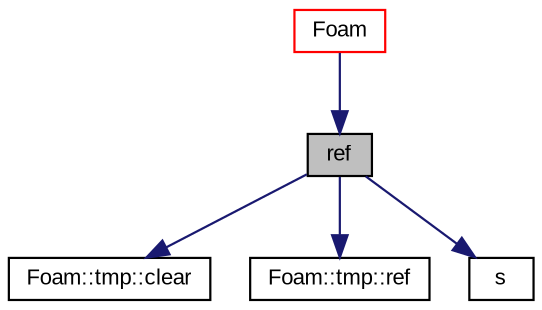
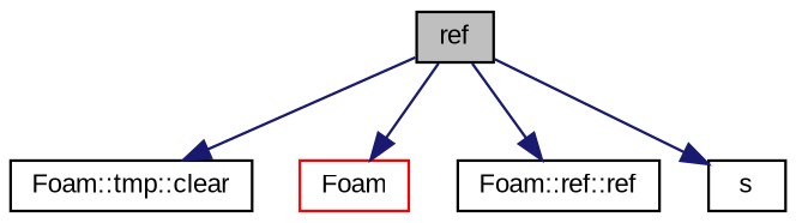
  digraph {
    fontname="Liberation Sans"
    rankdir=TB
    node [color=black fontname="Liberation Sans" fontsize=10 shape=record]
    edge [color=midnightblue fontname="Liberation Sans" fontsize=10 labelfontname=Helvetica labelfontsize=10 style=solid]
    n1 [fillcolor=grey75 fontcolor=black height=0.2 label=ref style=filled width=0.4]
    n2 [height=0.2 label="Foam::tmp::clear" width=0.4]
    n3 [color=red height=0.2 label=Foam width=0.4]
-   n4 [height=0.2 label="Foam::tmp::ref" width=0.4]
+   n4 [height=0.2 label="Foam::ref::ref" width=0.4]
    n5 [height=0.2 label=s width=0.4]
    n1 -> n2
-   n3 -> n1
+   n1 -> n3
    n1 -> n4
    n1 -> n5
  }
